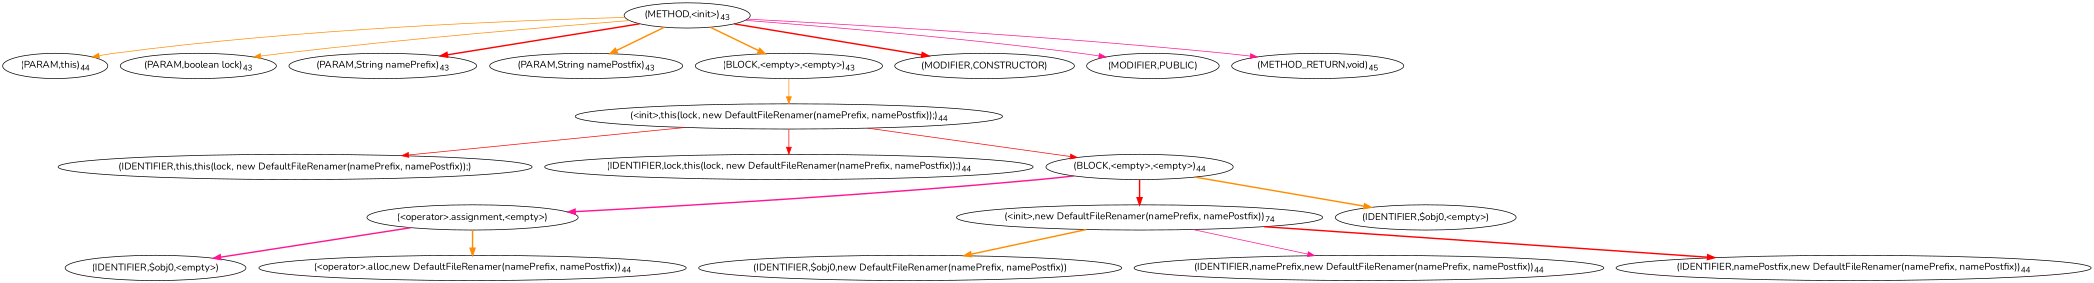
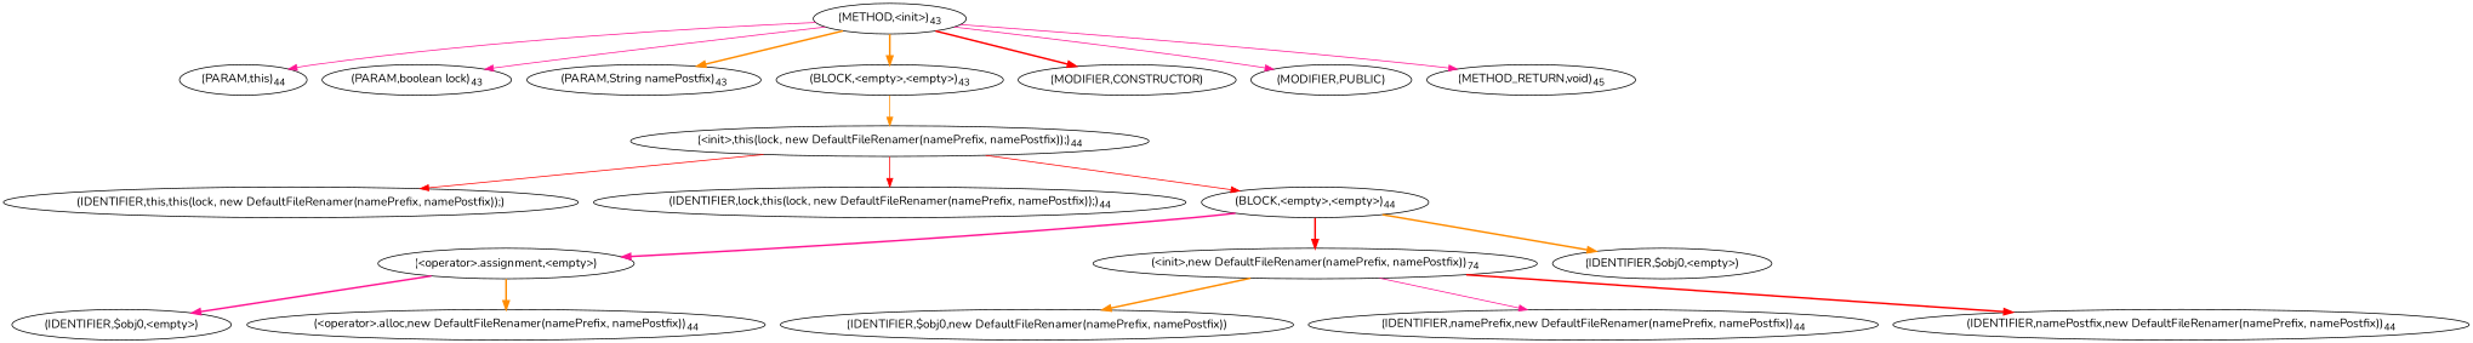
  digraph {
    fontname=Nunito
    node [fontname=Nunito]
    edge [color=darkorange fontname=Nunito style=bold]
    n1 [label=<(METHOD,&lt;init&gt;)<SUB>43</SUB>>]
    n2 [label=<(PARAM,this)<SUB>44</SUB>>]
    n3 [label=<(PARAM,boolean lock)<SUB>43</SUB>>]
-   n4 [label=<(PARAM,String namePrefix)<SUB>43</SUB>>]
    n5 [label=<(PARAM,String namePostfix)<SUB>43</SUB>>]
    n6 [label=<(BLOCK,&lt;empty&gt;,&lt;empty&gt;)<SUB>43</SUB>>]
    n7 [label=<(MODIFIER,CONSTRUCTOR)>]
    n8 [label=<(MODIFIER,PUBLIC)>]
    n9 [label=<(METHOD_RETURN,void)<SUB>45</SUB>>]
    n10 [label=<(&lt;init&gt;,this(lock, new DefaultFileRenamer(namePrefix, namePostfix));)<SUB>44</SUB>>]
    n11 [label=<(IDENTIFIER,this,this(lock, new DefaultFileRenamer(namePrefix, namePostfix));)>]
    n12 [label=<(IDENTIFIER,lock,this(lock, new DefaultFileRenamer(namePrefix, namePostfix));)<SUB>44</SUB>>]
    n13 [label=<(BLOCK,&lt;empty&gt;,&lt;empty&gt;)<SUB>44</SUB>>]
    n14 [label=<(&lt;operator&gt;.assignment,&lt;empty&gt;)>]
    n15 [label=<(&lt;init&gt;,new DefaultFileRenamer(namePrefix, namePostfix))<SUB>74</SUB>>]
    n16 [label=<(IDENTIFIER,$obj0,&lt;empty&gt;)>]
    n17 [label=<(IDENTIFIER,$obj0,&lt;empty&gt;)>]
    n18 [label=<(&lt;operator&gt;.alloc,new DefaultFileRenamer(namePrefix, namePostfix))<SUB>44</SUB>>]
    n19 [label=<(IDENTIFIER,$obj0,new DefaultFileRenamer(namePrefix, namePostfix))>]
    n20 [label=<(IDENTIFIER,namePrefix,new DefaultFileRenamer(namePrefix, namePostfix))<SUB>44</SUB>>]
    n21 [label=<(IDENTIFIER,namePostfix,new DefaultFileRenamer(namePrefix, namePostfix))<SUB>44</SUB>>]
-   n1 -> n2 [style=solid]
-   n1 -> n3 [style=solid]
-   n1 -> n4 [color=red]
+   n1 -> n2 [color=deeppink style=solid]
+   n1 -> n3 [color=deeppink style=solid]
    n1 -> n5
    n1 -> n6
    n1 -> n7 [color=red]
    n1 -> n8 [color=deeppink style=solid]
    n1 -> n9 [color=deeppink style=solid]
    n6 -> n10 [style=solid]
    n10 -> n11 [color=red style=solid]
    n10 -> n12 [color=red style=solid]
    n10 -> n13 [color=red style=solid]
    n13 -> n14 [color=deeppink]
    n13 -> n15 [color=red]
    n13 -> n16
    n14 -> n17 [color=deeppink]
    n14 -> n18
    n15 -> n19
    n15 -> n20 [color=deeppink style=solid]
    n15 -> n21 [color=red]
  }
